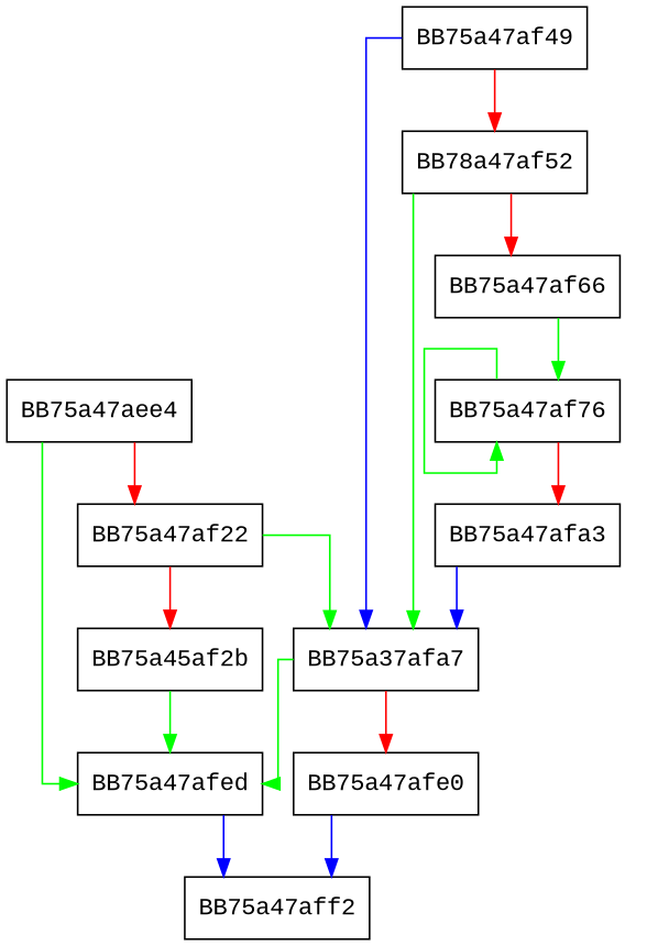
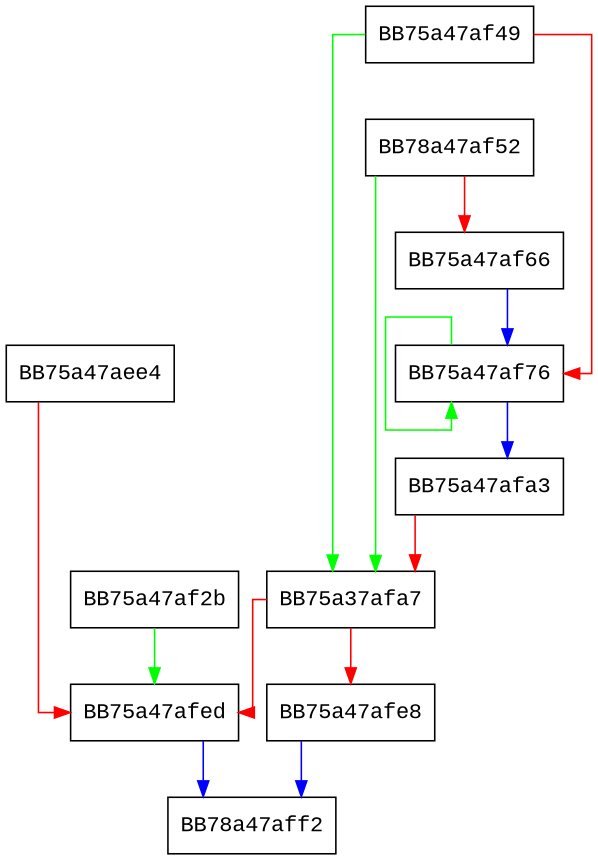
  digraph {
    fontname="Liberation Mono"
    splines=ortho
    node [fontname="Liberation Mono" shape=box]
    edge [color=green fontname="Liberation Mono"]
    BB75a47aee4
    BB75a47afed
-   BB75a47af22
-   BB75a47aff2
+   BB75a47aff2 [label=BB78a47aff2]
    n5 [label=BB75a37afa7]
-   BB75a47af2b [label=BB75a45af2b]
-   BB75a47afe0
+   BB75a47af2b
+   BB75a47afe0 [label=BB75a47afe8]
    BB75a47af49
    n9 [label=BB78a47af52]
    n10 [label=BB75a47af66]
    BB75a47af76
    BB75a47afa3
-   BB75a47aee4 -> BB75a47afed
-   BB75a47aee4 -> BB75a47af22 [color=red]
+   BB75a47aee4 -> BB75a47afed [color=red]
    BB75a47afed -> BB75a47aff2 [color=blue]
-   BB75a47af22 -> n5
-   BB75a47af22 -> BB75a47af2b [color=red]
-   n5 -> BB75a47afed
+   n5 -> BB75a47afed [color=red]
    n5 -> BB75a47afe0 [color=red]
    BB75a47af2b -> BB75a47afed
    BB75a47afe0 -> BB75a47aff2 [color=blue]
-   BB75a47af49 -> n5 [color=blue]
-   BB75a47af49 -> n9 [color=red]
+   BB75a47af49 -> n5
+   BB75a47af49 -> BB75a47af76 [color=red]
    n9 -> n5
    n9 -> n10 [color=red]
-   n10 -> BB75a47af76
+   n10 -> BB75a47af76 [color=blue]
    BB75a47af76 -> BB75a47af76
-   BB75a47af76 -> BB75a47afa3 [color=red]
-   BB75a47afa3 -> n5 [color=blue]
+   BB75a47af76 -> BB75a47afa3 [color=blue]
+   BB75a47afa3 -> n5 [color=red]
  }
